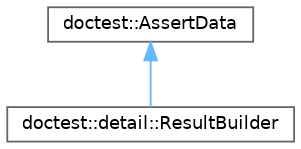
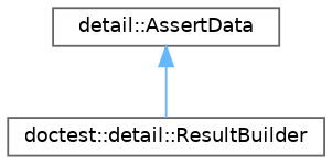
  digraph {
    rankdir=TB
    node [color=grey40 fillcolor=white fontname=Helvetica fontsize=10 shape=box style=filled]
-   n1 [height=0.2 label="doctest::AssertData" width=0.4]
+   n1 [height=0.2 label="detail::AssertData" width=0.4]
    n2 [height=0.2 label="doctest::detail::ResultBuilder" width=0.4]
    n1 -> n2 [color=steelblue1 dir=back fontname=Helvetica fontsize=10 labelfontname=Helvetica labelfontsize=10 style=solid]
  }
